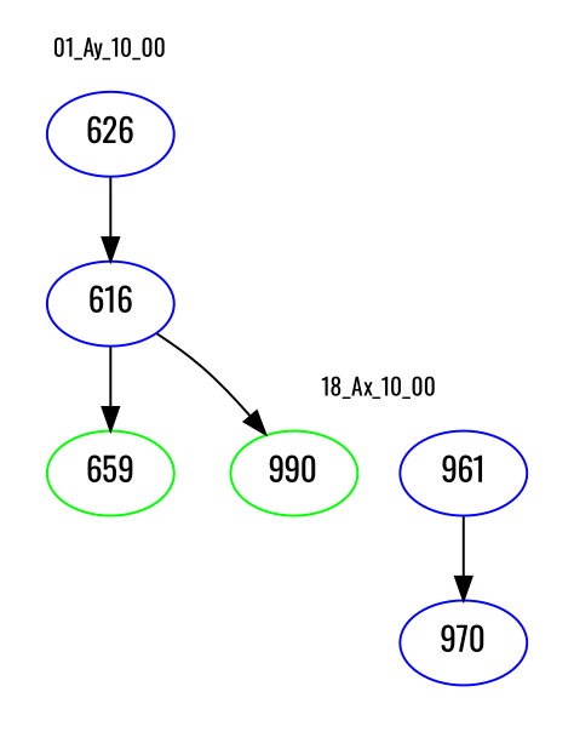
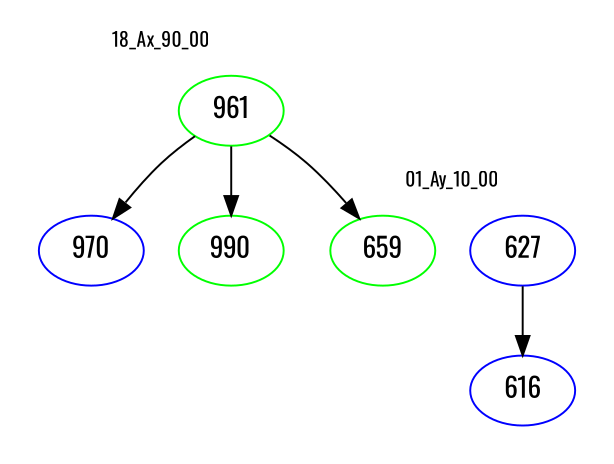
  digraph {
    fontname=Oswald
    node [color=blue fontname=Oswald]
    edge [color=black fontname=Oswald]
-   n1 [label=626]
+   n1 [label=627]
    n2 [label=616]
    n3 [color=green label=659]
    n4 [label=970]
-   n5 [label=961]
+   n5 [color=green label=961]
    n6 [color=green label=990]
    subgraph cluster_1 {
      color=white
      fontsize=10
      label="01_Ay_10_00"
      n1
      n2
      n3
    }
    subgraph cluster_2 {
      color=white
      fontsize=10
-     label="18_Ax_10_00"
+     label="18_Ax_90_00"
      n4
      n5
      n6
    }
    n1 -> n2
-   n2 -> n3
+   n5 -> n3
    n5 -> n4
-   n2 -> n6
+   n5 -> n6
  }
